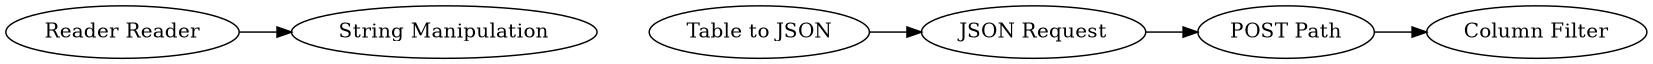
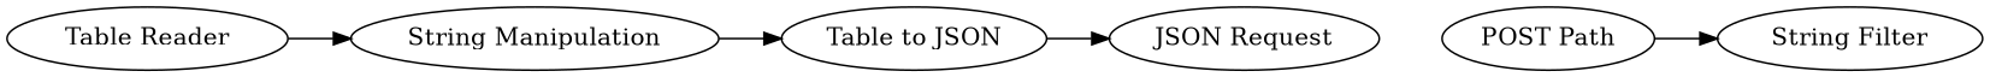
  digraph {
    rankdir=LR
    n1 [label="Table to JSON"]
    n2 [label="JSON Request"]
    n3 [label="POST Path"]
-   n4 [label="Column Filter"]
+   n4 [label="String Filter"]
    n5 [label="String Manipulation"]
-   n6 [label="Reader Reader"]
+   n6 [label="Table Reader"]
    n1 -> n2
-   n2 -> n3
    n3 -> n4
+   n5 -> n1
    n6 -> n5
  }
